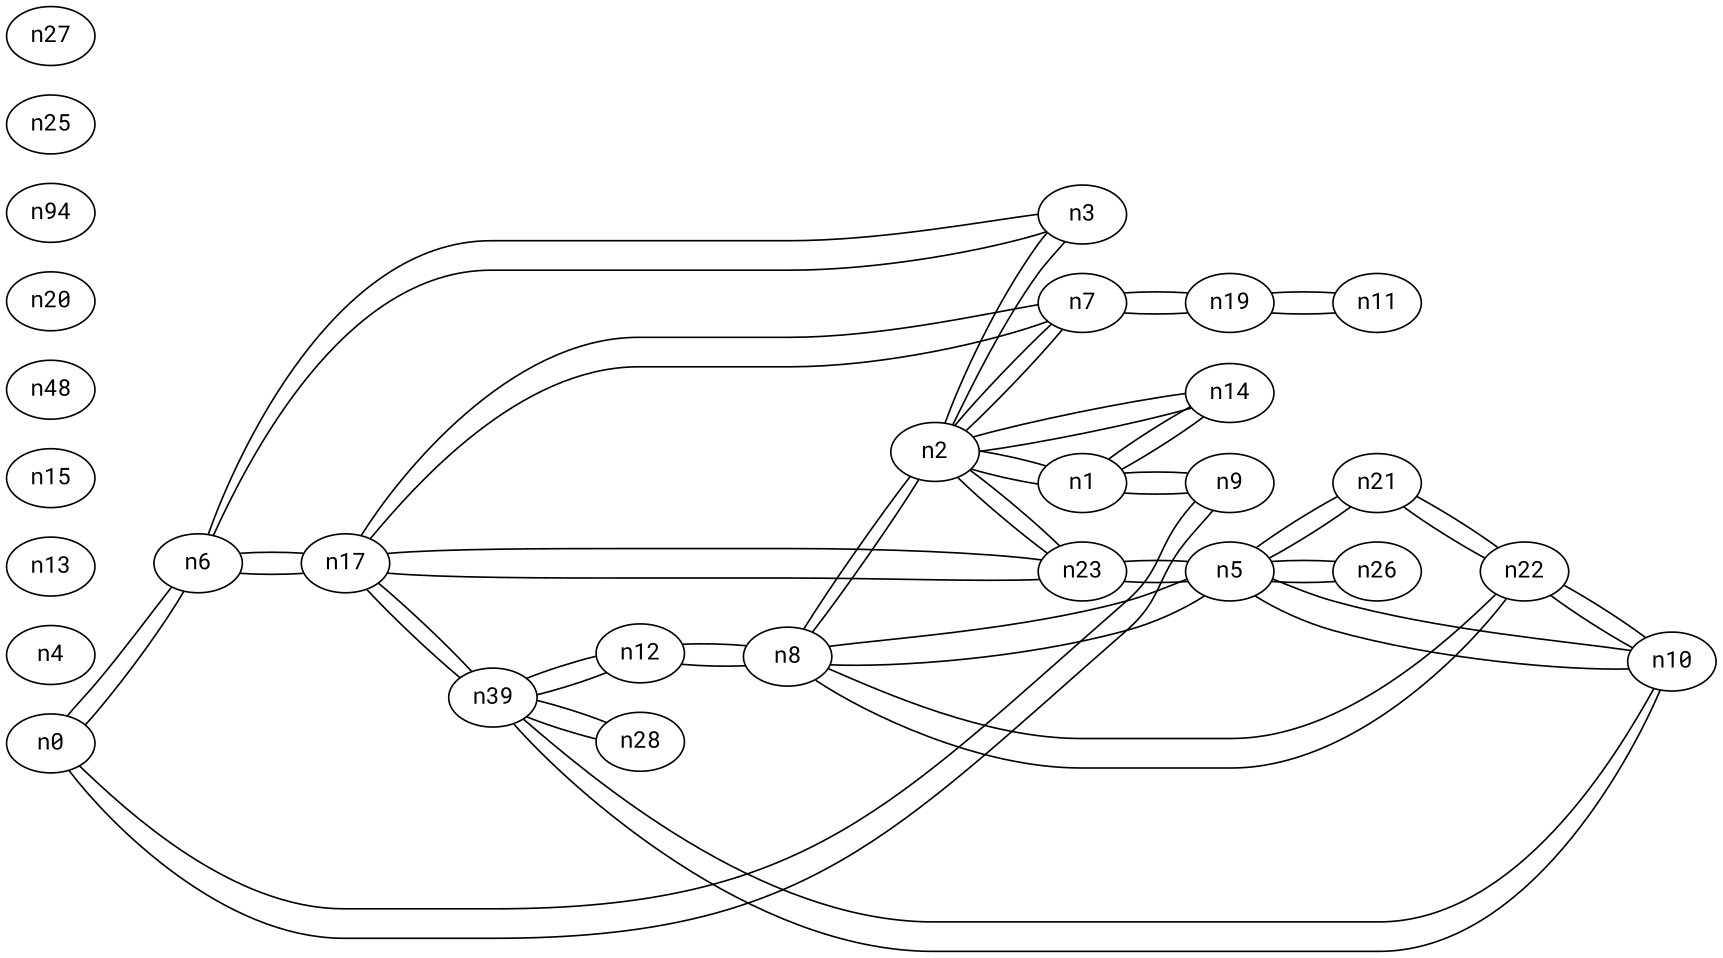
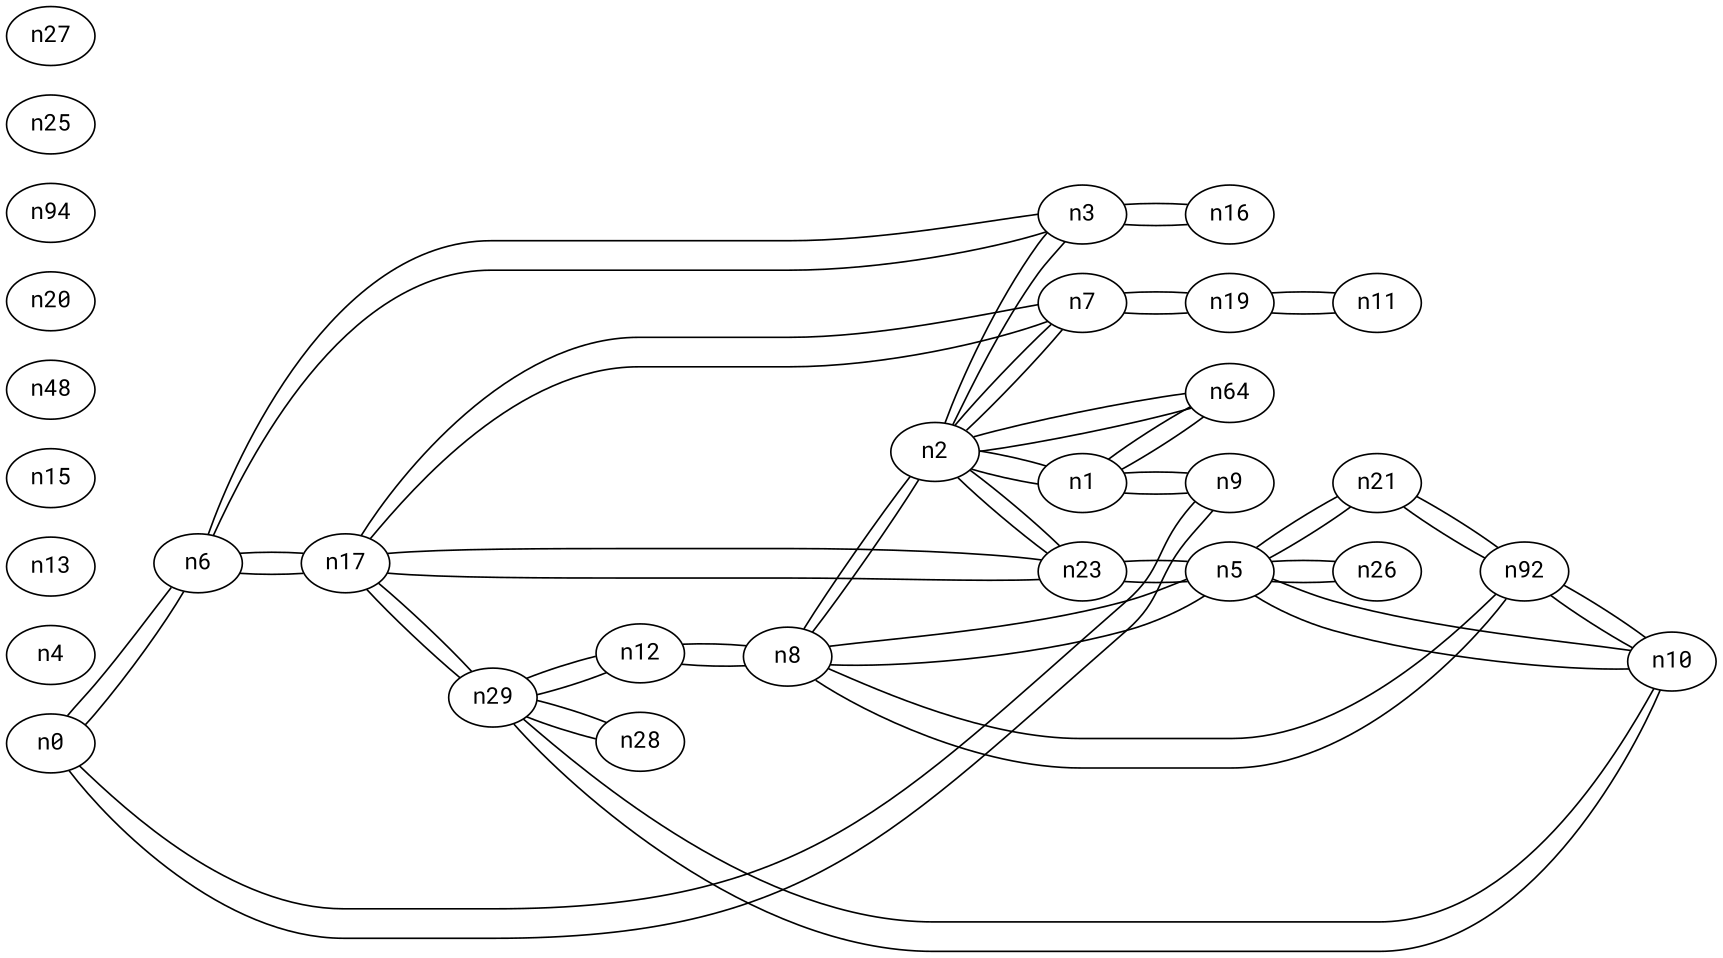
  graph {
    fontname="Roboto Mono"
    rankdir=LR
    node [fontname="Roboto Mono"]
    edge [fontname="Roboto Mono"]
    n0
    n6
    n9
    n3
    n17
    n1
    n2
-   n14
+   n14 [label=n64]
    n7
    n8
    n23
+   n16
    n19
    n5
    n12
-   n22
+   n22 [label=n92]
    n4
    n10
    n21
    n26
-   n29 [label=n39]
+   n29
    n11
    n28
    n13
    n15
    n18 [label=n48]
    n20
    n24 [label=n94]
    n25
    n27
    n0 -- n6
    n0 -- n9
    n6 -- n0
    n6 -- n3
    n6 -- n17
    n9 -- n0
    n9 -- n1
    n3 -- n6
    n3 -- n2
+   n3 -- n16
    n17 -- n6
    n17 -- n7
    n17 -- n23
    n17 -- n29
    n1 -- n9
    n1 -- n2
    n1 -- n14
    n2 -- n3
    n2 -- n1
    n2 -- n14
    n2 -- n7
    n2 -- n8
    n2 -- n23
    n14 -- n1
    n14 -- n2
    n7 -- n17
    n7 -- n2
    n7 -- n19
    n8 -- n2
    n8 -- n5
    n8 -- n12
    n8 -- n22
    n23 -- n17
    n23 -- n2
    n23 -- n5
+   n16 -- n3
    n19 -- n7
    n19 -- n11
    n5 -- n8
    n5 -- n23
    n5 -- n10
    n5 -- n21
    n5 -- n26
    n12 -- n8
    n12 -- n29
    n22 -- n8
    n22 -- n10
    n22 -- n21
    n10 -- n5
    n10 -- n22
    n10 -- n29
    n21 -- n5
    n21 -- n22
    n26 -- n5
    n29 -- n17
    n29 -- n12
    n29 -- n10
    n29 -- n28
    n11 -- n19
    n28 -- n29
  }
